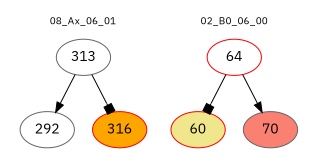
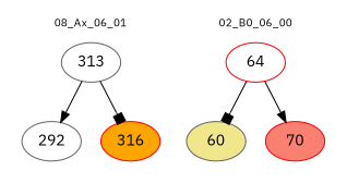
  digraph {
    fontname="IBM Plex Sans"
    node [color=red fillcolor=white fontname="IBM Plex Sans" style=filled]
    edge [arrowhead=normal color=black fontname="IBM Plex Sans"]
    n1 [color=gray40 label=313]
    n2 [color=gray40 label=292]
    n3 [fillcolor=orange label=316]
    n4 [label=64]
-   n5 [fillcolor=khaki label=60]
-   n6 [color=gray40 fillcolor=salmon label=70]
+   n5 [color=gray40 fillcolor=khaki label=60]
+   n6 [fillcolor=salmon label=70]
    subgraph cluster_1 {
      color=white
      fontsize=10
      label="08_Ax_06_01"
      n1
      n2
      n3
    }
    subgraph cluster_2 {
      color=white
      fontsize=10
      label="02_B0_06_00"
      n4
      n5
      n6
    }
    n1 -> n2
    n1 -> n3 [arrowhead=box]
    n4 -> n5 [arrowhead=box]
    n4 -> n6
  }
